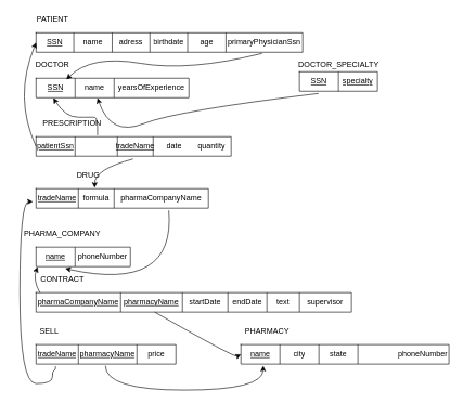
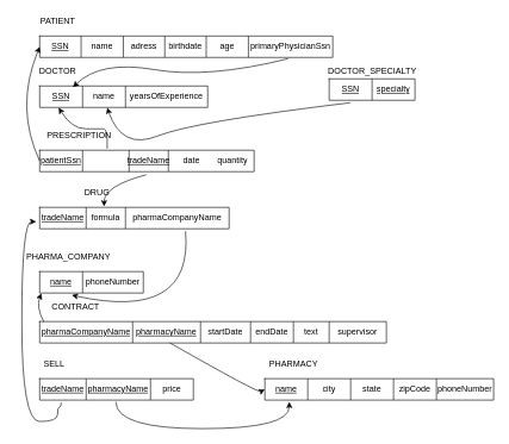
  <mxCell id="0" />
  <mxCell id="1" parent="0" />
  <mxCell id="2" value="PATIENT" style="text;html=1;align=center;verticalAlign=middle;resizable=0;points=[];autosize=1;strokeColor=none;fillColor=none;" vertex="1" parent="1"><mxGeometry x="50" y="20" width="60" height="20" as="geometry" /></mxCell>
  <mxCell id="3" value="DOCTOR" style="text;html=1;align=center;verticalAlign=middle;resizable=0;points=[];autosize=1;strokeColor=none;fillColor=none;" vertex="1" parent="1"><mxGeometry x="45" y="90" width="70" height="20" as="geometry" /></mxCell>
  <mxCell id="4" value="DOCTOR_SPECIALTY" style="text;html=1;align=center;verticalAlign=middle;resizable=0;points=[];autosize=1;strokeColor=none;fillColor=none;" vertex="1" parent="1"><mxGeometry x="450" y="90" width="140" height="20" as="geometry" /></mxCell>
  <mxCell id="5" value="PRESCRIPTION" style="text;html=1;align=center;verticalAlign=middle;resizable=0;points=[];autosize=1;strokeColor=none;fillColor=none;" vertex="1" parent="1"><mxGeometry x="55" y="180" width="110" height="20" as="geometry" /></mxCell>
  <mxCell id="6" value="DRUG" style="text;html=1;align=center;verticalAlign=middle;resizable=0;points=[];autosize=1;strokeColor=none;fillColor=none;" vertex="1" parent="1"><mxGeometry x="110" y="260" width="50" height="20" as="geometry" /></mxCell>
  <mxCell id="7" value="PHARMA_COMPANY" style="text;html=1;align=center;verticalAlign=middle;resizable=0;points=[];autosize=1;strokeColor=none;fillColor=none;" vertex="1" parent="1"><mxGeometry x="30" y="350" width="130" height="20" as="geometry" /></mxCell>
- <mxCell id="8" value="CONTRACT" style="text;html=1;align=center;verticalAlign=middle;resizable=0;points=[];autosize=1;strokeColor=none;fillColor=none;" vertex="1" parent="1"><mxGeometry x="55" y="420" width="80" height="20" as="geometry" /></mxCell>
+ <mxCell id="8" value="CONTRACT" style="text;html=1;align=center;verticalAlign=middle;resizable=0;points=[];autosize=1;strokeColor=none;fillColor=none;" vertex="1" parent="1"><mxGeometry x="65" y="420" width="80" height="20" as="geometry" /></mxCell>
  <mxCell id="9" value="SELL" style="text;html=1;align=center;verticalAlign=middle;resizable=0;points=[];autosize=1;strokeColor=none;fillColor=none;" vertex="1" parent="1"><mxGeometry x="55" y="500" width="40" height="20" as="geometry" /></mxCell>
  <mxCell id="10" value="PHARMACY" style="text;html=1;align=center;verticalAlign=middle;resizable=0;points=[];autosize=1;strokeColor=none;fillColor=none;" vertex="1" parent="1"><mxGeometry x="370" y="500" width="80" height="20" as="geometry" /></mxCell>
  <mxCell id="11" value="" style="shape=table;startSize=0;container=1;collapsible=0;childLayout=tableLayout;" vertex="1" parent="1"><mxGeometry x="55" y="50" width="410" height="30" as="geometry" /></mxCell>
  <mxCell id="12" value="" style="shape=partialRectangle;collapsible=0;dropTarget=0;pointerEvents=0;fillColor=none;top=0;left=0;bottom=0;right=0;points=[[0,0.5],[1,0.5]];portConstraint=eastwest;" vertex="1" parent="11"><mxGeometry width="410" height="30" as="geometry" /></mxCell>
  <mxCell id="13" value="&lt;u&gt;SSN&lt;/u&gt;" style="shape=partialRectangle;html=1;whiteSpace=wrap;connectable=0;overflow=hidden;fillColor=none;top=0;left=0;bottom=0;right=0;pointerEvents=1;" vertex="1" parent="12"><mxGeometry width="58" height="30" as="geometry"><mxRectangle width="58" height="30" as="alternateBounds" /></mxGeometry></mxCell>
  <mxCell id="14" value="name" style="shape=partialRectangle;html=1;whiteSpace=wrap;connectable=0;overflow=hidden;fillColor=none;top=0;left=0;bottom=0;right=0;pointerEvents=1;" vertex="1" parent="12"><mxGeometry x="58" width="59" height="30" as="geometry"><mxRectangle width="59" height="30" as="alternateBounds" /></mxGeometry></mxCell>
  <mxCell id="15" value="adress" style="shape=partialRectangle;html=1;whiteSpace=wrap;connectable=0;overflow=hidden;fillColor=none;top=0;left=0;bottom=0;right=0;pointerEvents=1;" vertex="1" parent="12"><mxGeometry x="117" width="58" height="30" as="geometry"><mxRectangle width="58" height="30" as="alternateBounds" /></mxGeometry></mxCell>
  <mxCell id="16" value="birthdate" style="shape=partialRectangle;html=1;whiteSpace=wrap;connectable=0;overflow=hidden;fillColor=none;top=0;left=0;bottom=0;right=0;pointerEvents=1;" vertex="1" parent="12"><mxGeometry x="175" width="58" height="30" as="geometry"><mxRectangle width="58" height="30" as="alternateBounds" /></mxGeometry></mxCell>
  <mxCell id="17" value="age" style="shape=partialRectangle;html=1;whiteSpace=wrap;connectable=0;overflow=hidden;fillColor=none;top=0;left=0;bottom=0;right=0;pointerEvents=1;" vertex="1" parent="12"><mxGeometry x="233" width="59" height="30" as="geometry"><mxRectangle width="59" height="30" as="alternateBounds" /></mxGeometry></mxCell>
  <mxCell id="18" value="primaryPhysicianSsn" style="shape=partialRectangle;html=1;whiteSpace=wrap;connectable=0;overflow=hidden;fillColor=none;top=0;left=0;bottom=0;right=0;pointerEvents=1;" vertex="1" parent="12"><mxGeometry x="292" width="118" height="30" as="geometry"><mxRectangle width="118" height="30" as="alternateBounds" /></mxGeometry></mxCell>
  <mxCell id="19" value="" style="shape=table;startSize=0;container=1;collapsible=0;childLayout=tableLayout;" vertex="1" parent="1"><mxGeometry x="55" y="120" width="235" height="30" as="geometry" /></mxCell>
  <mxCell id="20" value="" style="shape=partialRectangle;collapsible=0;dropTarget=0;pointerEvents=0;fillColor=none;top=0;left=0;bottom=0;right=0;points=[[0,0.5],[1,0.5]];portConstraint=eastwest;" vertex="1" parent="19"><mxGeometry width="235" height="30" as="geometry" /></mxCell>
  <mxCell id="21" value="&lt;u&gt;SSN&lt;/u&gt;" style="shape=partialRectangle;html=1;whiteSpace=wrap;connectable=0;overflow=hidden;fillColor=none;top=0;left=0;bottom=0;right=0;pointerEvents=1;" vertex="1" parent="20"><mxGeometry width="60" height="30" as="geometry"><mxRectangle width="60" height="30" as="alternateBounds" /></mxGeometry></mxCell>
  <mxCell id="22" value="name" style="shape=partialRectangle;html=1;whiteSpace=wrap;connectable=0;overflow=hidden;fillColor=none;top=0;left=0;bottom=0;right=0;pointerEvents=1;" vertex="1" parent="20"><mxGeometry x="60" width="60" height="30" as="geometry"><mxRectangle width="60" height="30" as="alternateBounds" /></mxGeometry></mxCell>
  <mxCell id="23" value="yearsOfExperience" style="shape=partialRectangle;html=1;whiteSpace=wrap;connectable=0;overflow=hidden;fillColor=none;top=0;left=0;bottom=0;right=0;pointerEvents=1;" vertex="1" parent="20"><mxGeometry x="120" width="115" height="30" as="geometry"><mxRectangle width="115" height="30" as="alternateBounds" /></mxGeometry></mxCell>
  <mxCell id="24" value="" style="shape=table;startSize=0;container=1;collapsible=0;childLayout=tableLayout;" vertex="1" parent="1"><mxGeometry x="55" y="210" width="300" height="30" as="geometry" /></mxCell>
  <mxCell id="25" value="" style="shape=partialRectangle;collapsible=0;dropTarget=0;pointerEvents=0;fillColor=none;top=0;left=0;bottom=0;right=0;points=[[0,0.5],[1,0.5]];portConstraint=eastwest;" vertex="1" parent="24"><mxGeometry width="300" height="30" as="geometry" /></mxCell>
  <mxCell id="26" value="&lt;u&gt;patientSsn&lt;/u&gt;" style="shape=partialRectangle;html=1;whiteSpace=wrap;connectable=0;overflow=hidden;fillColor=none;top=0;left=0;bottom=0;right=0;pointerEvents=1;" vertex="1" parent="25"><mxGeometry width="60" height="30" as="geometry"><mxRectangle width="60" height="30" as="alternateBounds" /></mxGeometry></mxCell>
  <mxCell id="27" value="&lt;u&gt;tradeName&lt;/u&gt;" style="shape=partialRectangle;html=1;whiteSpace=wrap;connectable=0;overflow=hidden;fillColor=none;top=0;left=0;bottom=0;right=0;pointerEvents=1;" vertex="1" parent="25"><mxGeometry x="120" width="65" height="30" as="geometry"><mxRectangle width="65" height="30" as="alternateBounds" /></mxGeometry></mxCell>
  <mxCell id="28" value="date" style="shape=partialRectangle;html=1;whiteSpace=wrap;connectable=0;overflow=hidden;fillColor=none;top=0;left=0;bottom=0;right=0;pointerEvents=1;" vertex="1" parent="25"><mxGeometry x="185" width="55" height="30" as="geometry"><mxRectangle width="55" height="30" as="alternateBounds" /></mxGeometry></mxCell>
  <mxCell id="29" value="quantity" style="shape=partialRectangle;html=1;whiteSpace=wrap;connectable=0;overflow=hidden;fillColor=none;top=0;left=0;bottom=0;right=0;pointerEvents=1;" vertex="1" parent="25"><mxGeometry x="240" width="60" height="30" as="geometry"><mxRectangle width="60" height="30" as="alternateBounds" /></mxGeometry></mxCell>
  <mxCell id="30" value="" style="shape=table;startSize=0;container=1;collapsible=0;childLayout=tableLayout;" vertex="1" parent="1"><mxGeometry x="55" y="290" width="265" height="30" as="geometry" /></mxCell>
  <mxCell id="31" value="" style="shape=partialRectangle;collapsible=0;dropTarget=0;pointerEvents=0;fillColor=none;top=0;left=0;bottom=0;right=0;points=[[0,0.5],[1,0.5]];portConstraint=eastwest;" vertex="1" parent="30"><mxGeometry width="265" height="30" as="geometry" /></mxCell>
  <mxCell id="32" value="&lt;u&gt;tradeName&lt;/u&gt;" style="shape=partialRectangle;html=1;whiteSpace=wrap;connectable=0;overflow=hidden;fillColor=none;top=0;left=0;bottom=0;right=0;pointerEvents=1;" vertex="1" parent="31"><mxGeometry width="65" height="30" as="geometry"><mxRectangle width="65" height="30" as="alternateBounds" /></mxGeometry></mxCell>
  <mxCell id="33" value="formula" style="shape=partialRectangle;html=1;whiteSpace=wrap;connectable=0;overflow=hidden;fillColor=none;top=0;left=0;bottom=0;right=0;pointerEvents=1;" vertex="1" parent="31"><mxGeometry x="65" width="55" height="30" as="geometry"><mxRectangle width="55" height="30" as="alternateBounds" /></mxGeometry></mxCell>
  <mxCell id="34" value="pharmaCompanyName" style="shape=partialRectangle;html=1;whiteSpace=wrap;connectable=0;overflow=hidden;fillColor=none;top=0;left=0;bottom=0;right=0;pointerEvents=1;" vertex="1" parent="31"><mxGeometry x="120" width="145" height="30" as="geometry"><mxRectangle width="145" height="30" as="alternateBounds" /></mxGeometry></mxCell>
  <mxCell id="35" value="" style="shape=table;startSize=0;container=1;collapsible=0;childLayout=tableLayout;" vertex="1" parent="1"><mxGeometry x="55" y="380" width="145" height="30" as="geometry" /></mxCell>
  <mxCell id="36" value="" style="shape=partialRectangle;collapsible=0;dropTarget=0;pointerEvents=0;fillColor=none;top=0;left=0;bottom=0;right=0;points=[[0,0.5],[1,0.5]];portConstraint=eastwest;" vertex="1" parent="35"><mxGeometry width="145" height="30" as="geometry" /></mxCell>
  <mxCell id="37" value="&lt;u&gt;name&lt;/u&gt;" style="shape=partialRectangle;html=1;whiteSpace=wrap;connectable=0;overflow=hidden;fillColor=none;top=0;left=0;bottom=0;right=0;pointerEvents=1;" vertex="1" parent="36"><mxGeometry width="60" height="30" as="geometry"><mxRectangle width="60" height="30" as="alternateBounds" /></mxGeometry></mxCell>
  <mxCell id="38" value="phoneNumber" style="shape=partialRectangle;html=1;whiteSpace=wrap;connectable=0;overflow=hidden;fillColor=none;top=0;left=0;bottom=0;right=0;pointerEvents=1;" vertex="1" parent="36"><mxGeometry x="60" width="85" height="30" as="geometry"><mxRectangle width="85" height="30" as="alternateBounds" /></mxGeometry></mxCell>
  <mxCell id="39" value="" style="shape=table;startSize=0;container=1;collapsible=0;childLayout=tableLayout;" vertex="1" parent="1"><mxGeometry x="55" y="450" width="485" height="30" as="geometry" /></mxCell>
  <mxCell id="40" value="" style="shape=partialRectangle;collapsible=0;dropTarget=0;pointerEvents=0;fillColor=none;top=0;left=0;bottom=0;right=0;points=[[0,0.5],[1,0.5]];portConstraint=eastwest;" vertex="1" parent="39"><mxGeometry width="485" height="30" as="geometry" /></mxCell>
  <mxCell id="41" value="&lt;u&gt;pharmaCompanyName&lt;/u&gt;" style="shape=partialRectangle;html=1;whiteSpace=wrap;connectable=0;overflow=hidden;fillColor=none;top=0;left=0;bottom=0;right=0;pointerEvents=1;" vertex="1" parent="40"><mxGeometry width="130" height="30" as="geometry"><mxRectangle width="130" height="30" as="alternateBounds" /></mxGeometry></mxCell>
  <mxCell id="42" value="&lt;u&gt;pharmacyName&lt;/u&gt;" style="shape=partialRectangle;html=1;whiteSpace=wrap;connectable=0;overflow=hidden;fillColor=none;top=0;left=0;bottom=0;right=0;pointerEvents=1;" vertex="1" parent="40"><mxGeometry x="130" width="95" height="30" as="geometry"><mxRectangle width="95" height="30" as="alternateBounds" /></mxGeometry></mxCell>
  <mxCell id="43" value="startDate" style="shape=partialRectangle;html=1;whiteSpace=wrap;connectable=0;overflow=hidden;fillColor=none;top=0;left=0;bottom=0;right=0;pointerEvents=1;" vertex="1" parent="40"><mxGeometry x="225" width="70" height="30" as="geometry"><mxRectangle width="70" height="30" as="alternateBounds" /></mxGeometry></mxCell>
  <mxCell id="44" value="endDate" style="shape=partialRectangle;html=1;whiteSpace=wrap;connectable=0;overflow=hidden;fillColor=none;top=0;left=0;bottom=0;right=0;pointerEvents=1;" vertex="1" parent="40"><mxGeometry x="295" width="60" height="30" as="geometry"><mxRectangle width="60" height="30" as="alternateBounds" /></mxGeometry></mxCell>
  <mxCell id="45" value="text" style="shape=partialRectangle;html=1;whiteSpace=wrap;connectable=0;overflow=hidden;fillColor=none;top=0;left=0;bottom=0;right=0;pointerEvents=1;" vertex="1" parent="40"><mxGeometry x="355" width="50" height="30" as="geometry"><mxRectangle width="50" height="30" as="alternateBounds" /></mxGeometry></mxCell>
  <mxCell id="46" value="supervisor" style="shape=partialRectangle;html=1;whiteSpace=wrap;connectable=0;overflow=hidden;fillColor=none;top=0;left=0;bottom=0;right=0;pointerEvents=1;" vertex="1" parent="40"><mxGeometry x="405" width="80" height="30" as="geometry"><mxRectangle width="80" height="30" as="alternateBounds" /></mxGeometry></mxCell>
  <mxCell id="47" value="" style="shape=table;startSize=0;container=1;collapsible=0;childLayout=tableLayout;" vertex="1" parent="1"><mxGeometry x="55" y="530" width="215" height="30" as="geometry" /></mxCell>
  <mxCell id="48" value="" style="shape=partialRectangle;collapsible=0;dropTarget=0;pointerEvents=0;fillColor=none;top=0;left=0;bottom=0;right=0;points=[[0,0.5],[1,0.5]];portConstraint=eastwest;" vertex="1" parent="47"><mxGeometry width="215" height="30" as="geometry" /></mxCell>
  <mxCell id="49" value="&lt;u&gt;tradeName&lt;/u&gt;" style="shape=partialRectangle;html=1;whiteSpace=wrap;connectable=0;overflow=hidden;fillColor=none;top=0;left=0;bottom=0;right=0;pointerEvents=1;" vertex="1" parent="48"><mxGeometry width="65" height="30" as="geometry"><mxRectangle width="65" height="30" as="alternateBounds" /></mxGeometry></mxCell>
  <mxCell id="50" value="&lt;u&gt;pharmacyName&lt;/u&gt;" style="shape=partialRectangle;html=1;whiteSpace=wrap;connectable=0;overflow=hidden;fillColor=none;top=0;left=0;bottom=0;right=0;pointerEvents=1;" vertex="1" parent="48"><mxGeometry x="65" width="90" height="30" as="geometry"><mxRectangle width="90" height="30" as="alternateBounds" /></mxGeometry></mxCell>
  <mxCell id="51" value="price" style="shape=partialRectangle;html=1;whiteSpace=wrap;connectable=0;overflow=hidden;fillColor=none;top=0;left=0;bottom=0;right=0;pointerEvents=1;" vertex="1" parent="48"><mxGeometry x="155" width="60" height="30" as="geometry"><mxRectangle width="60" height="30" as="alternateBounds" /></mxGeometry></mxCell>
  <mxCell id="52" value="" style="shape=table;startSize=0;container=1;collapsible=0;childLayout=tableLayout;" vertex="1" parent="1"><mxGeometry x="370" y="530" width="320.0" height="30" as="geometry" /></mxCell>
  <mxCell id="53" value="" style="shape=partialRectangle;collapsible=0;dropTarget=0;pointerEvents=0;fillColor=none;top=0;left=0;bottom=0;right=0;points=[[0,0.5],[1,0.5]];portConstraint=eastwest;" vertex="1" parent="52"><mxGeometry width="320.0" height="30" as="geometry" /></mxCell>
  <mxCell id="54" value="&lt;u&gt;name&lt;/u&gt;" style="shape=partialRectangle;html=1;whiteSpace=wrap;connectable=0;overflow=hidden;fillColor=none;top=0;left=0;bottom=0;right=0;pointerEvents=1;" vertex="1" parent="53"><mxGeometry width="60" height="30" as="geometry"><mxRectangle width="60" height="30" as="alternateBounds" /></mxGeometry></mxCell>
  <mxCell id="55" value="city" style="shape=partialRectangle;html=1;whiteSpace=wrap;connectable=0;overflow=hidden;fillColor=none;top=0;left=0;bottom=0;right=0;pointerEvents=1;" vertex="1" parent="53"><mxGeometry x="60" width="60" height="30" as="geometry"><mxRectangle width="60" height="30" as="alternateBounds" /></mxGeometry></mxCell>
  <mxCell id="56" value="state" style="shape=partialRectangle;html=1;whiteSpace=wrap;connectable=0;overflow=hidden;fillColor=none;top=0;left=0;bottom=0;right=0;pointerEvents=1;" vertex="1" parent="53"><mxGeometry x="120" width="60" height="30" as="geometry"><mxRectangle width="60" height="30" as="alternateBounds" /></mxGeometry></mxCell>
+ <mxCell id="57" value="zipCode" style="shape=partialRectangle;html=1;whiteSpace=wrap;connectable=0;overflow=hidden;fillColor=none;top=0;left=0;bottom=0;right=0;pointerEvents=1;" vertex="1" parent="53"><mxGeometry x="180" width="60" height="30" as="geometry"><mxRectangle width="60" height="30" as="alternateBounds" /></mxGeometry></mxCell>
  <mxCell id="58" value="phoneNumber" style="shape=partialRectangle;html=1;whiteSpace=wrap;connectable=0;overflow=hidden;fillColor=none;top=0;left=0;bottom=0;right=0;pointerEvents=1;" vertex="1" parent="53"><mxGeometry x="240" width="80" height="30" as="geometry"><mxRectangle width="80" height="30" as="alternateBounds" /></mxGeometry></mxCell>
  <mxCell id="59" value="" style="shape=table;startSize=0;container=1;collapsible=0;childLayout=tableLayout;" vertex="1" parent="1"><mxGeometry x="460" y="110" width="120" height="30" as="geometry" /></mxCell>
  <mxCell id="60" value="" style="shape=partialRectangle;collapsible=0;dropTarget=0;pointerEvents=0;fillColor=none;top=0;left=0;bottom=0;right=0;points=[[0,0.5],[1,0.5]];portConstraint=eastwest;" vertex="1" parent="59"><mxGeometry width="120" height="30" as="geometry" /></mxCell>
  <mxCell id="61" value="&lt;u&gt;SSN&lt;/u&gt;" style="shape=partialRectangle;html=1;whiteSpace=wrap;connectable=0;overflow=hidden;fillColor=none;top=0;left=0;bottom=0;right=0;pointerEvents=1;" vertex="1" parent="60"><mxGeometry width="60" height="30" as="geometry"><mxRectangle width="60" height="30" as="alternateBounds" /></mxGeometry></mxCell>
  <mxCell id="62" value="&lt;u&gt;specialty&lt;/u&gt;" style="shape=partialRectangle;html=1;whiteSpace=wrap;connectable=0;overflow=hidden;fillColor=none;top=0;left=0;bottom=0;right=0;pointerEvents=1;" vertex="1" parent="60"><mxGeometry x="60" width="60" height="30" as="geometry"><mxRectangle width="60" height="30" as="alternateBounds" /></mxGeometry></mxCell>
  <mxCell id="63" value="" style="endArrow=classic;html=1;rounded=0;edgeStyle=orthogonalEdgeStyle;curved=1;exitX=0.496;exitY=1.086;exitDx=0;exitDy=0;exitPerimeter=0;entryX=0.107;entryY=1.086;entryDx=0;entryDy=0;entryPerimeter=0;" edge="1" parent="1" source="48" target="53"><mxGeometry width="50" height="50" relative="1" as="geometry"><mxPoint x="450" y="370" as="sourcePoint" /><mxPoint x="400" y="590" as="targetPoint" /><Array as="points"><mxPoint x="162" y="600" /><mxPoint x="404" y="600" /></Array></mxGeometry></mxCell>
  <mxCell id="64" value="" style="endArrow=classic;html=1;rounded=0;edgeStyle=orthogonalEdgeStyle;curved=1;exitX=0.14;exitY=1.114;exitDx=0;exitDy=0;exitPerimeter=0;" edge="1" parent="1" source="48"><mxGeometry width="50" height="50" relative="1" as="geometry"><mxPoint x="90" y="570" as="sourcePoint" /><mxPoint x="50" y="310" as="targetPoint" /><Array as="points"><mxPoint x="85" y="570" /><mxPoint x="80" y="570" /><mxPoint x="80" y="590" /><mxPoint x="30" y="590" /><mxPoint x="30" y="310" /></Array></mxGeometry></mxCell>
  <mxCell id="65" value="" style="endArrow=classic;html=1;rounded=0;curved=1;exitX=0.376;exitY=0.999;exitDx=0;exitDy=0;exitPerimeter=0;entryX=0;entryY=0.5;entryDx=0;entryDy=0;" edge="1" parent="1" source="40" target="53"><mxGeometry width="50" height="50" relative="1" as="geometry"><mxPoint x="450" y="370" as="sourcePoint" /><mxPoint x="360" y="520" as="targetPoint" /><Array as="points"><mxPoint x="360" y="550" /></Array></mxGeometry></mxCell>
  <mxCell id="66" value="" style="endArrow=classic;html=1;rounded=0;curved=1;entryX=0.016;entryY=1.013;entryDx=0;entryDy=0;entryPerimeter=0;exitX=0.012;exitY=0.013;exitDx=0;exitDy=0;exitPerimeter=0;" edge="1" parent="1" source="40" target="36"><mxGeometry width="50" height="50" relative="1" as="geometry"><mxPoint x="450" y="370" as="sourcePoint" /><mxPoint x="500" y="320" as="targetPoint" /><Array as="points"><mxPoint x="50" y="430" /></Array></mxGeometry></mxCell>
  <mxCell id="67" value="" style="endArrow=classic;html=1;rounded=0;curved=1;exitX=0.77;exitY=1.114;exitDx=0;exitDy=0;exitPerimeter=0;entryX=0.309;entryY=1.1;entryDx=0;entryDy=0;entryPerimeter=0;" edge="1" parent="1" source="31" target="36"><mxGeometry width="50" height="50" relative="1" as="geometry"><mxPoint x="450" y="370" as="sourcePoint" /><mxPoint x="170" y="420" as="targetPoint" /><Array as="points"><mxPoint x="270" y="450" /></Array></mxGeometry></mxCell>
  <mxCell id="68" value="" style="endArrow=classic;html=1;rounded=0;curved=1;exitX=0.497;exitY=1.143;exitDx=0;exitDy=0;exitPerimeter=0;entryX=0.34;entryY=-0.045;entryDx=0;entryDy=0;entryPerimeter=0;" edge="1" parent="1" source="25" target="31"><mxGeometry width="50" height="50" relative="1" as="geometry"><mxPoint x="450" y="370" as="sourcePoint" /><mxPoint x="150" y="270" as="targetPoint" /><Array as="points"><mxPoint x="145" y="260" /></Array></mxGeometry></mxCell>
  <mxCell id="69" value="" style="endArrow=classic;html=1;rounded=0;curved=1;exitX=0;exitY=0.5;exitDx=0;exitDy=0;entryX=0;entryY=0.5;entryDx=0;entryDy=0;" edge="1" parent="1" source="25" target="12"><mxGeometry width="50" height="50" relative="1" as="geometry"><mxPoint x="450" y="370" as="sourcePoint" /><mxPoint x="30" y="60" as="targetPoint" /><Array as="points"><mxPoint y="150" x="20" /></Array></mxGeometry></mxCell>
  <mxCell id="70" value="" style="endArrow=classic;html=1;rounded=0;curved=1;exitX=0.315;exitY=-0.074;exitDx=0;exitDy=0;exitPerimeter=0;entryX=0.113;entryY=1.013;entryDx=0;entryDy=0;entryPerimeter=0;" edge="1" parent="1" source="25" target="20"><mxGeometry width="50" height="50" relative="1" as="geometry"><mxPoint x="450" y="370" as="sourcePoint" /><mxPoint x="70" y="160" as="targetPoint" /><Array as="points"><mxPoint x="150" y="180" /><mxPoint x="140" y="180" /><mxPoint x="100" y="180" /></Array></mxGeometry></mxCell>
  <mxCell id="71" value="" style="endArrow=classic;html=1;rounded=0;curved=1;exitX=0.245;exitY=1.114;exitDx=0;exitDy=0;exitPerimeter=0;entryX=0.402;entryY=1.013;entryDx=0;entryDy=0;entryPerimeter=0;" edge="1" parent="1" source="60" target="20"><mxGeometry width="50" height="50" relative="1" as="geometry"><mxPoint x="450" y="370" as="sourcePoint" /><mxPoint x="150" y="160" as="targetPoint" /><Array as="points"><mxPoint x="270" y="170" /><mxPoint x="170" y="210" /></Array></mxGeometry></mxCell>
  <mxCell id="72" value="" style="endArrow=classic;html=1;rounded=0;curved=1;exitX=0.848;exitY=1.057;exitDx=0;exitDy=0;exitPerimeter=0;entryX=0.198;entryY=0.057;entryDx=0;entryDy=0;entryPerimeter=0;" edge="1" parent="1" source="12" target="20"><mxGeometry width="50" height="50" relative="1" as="geometry"><mxPoint x="450" y="370" as="sourcePoint" /><mxPoint x="150" y="100" as="targetPoint" /><Array as="points"><mxPoint x="290" y="110" /><mxPoint x="140" y="84" /></Array></mxGeometry></mxCell>
